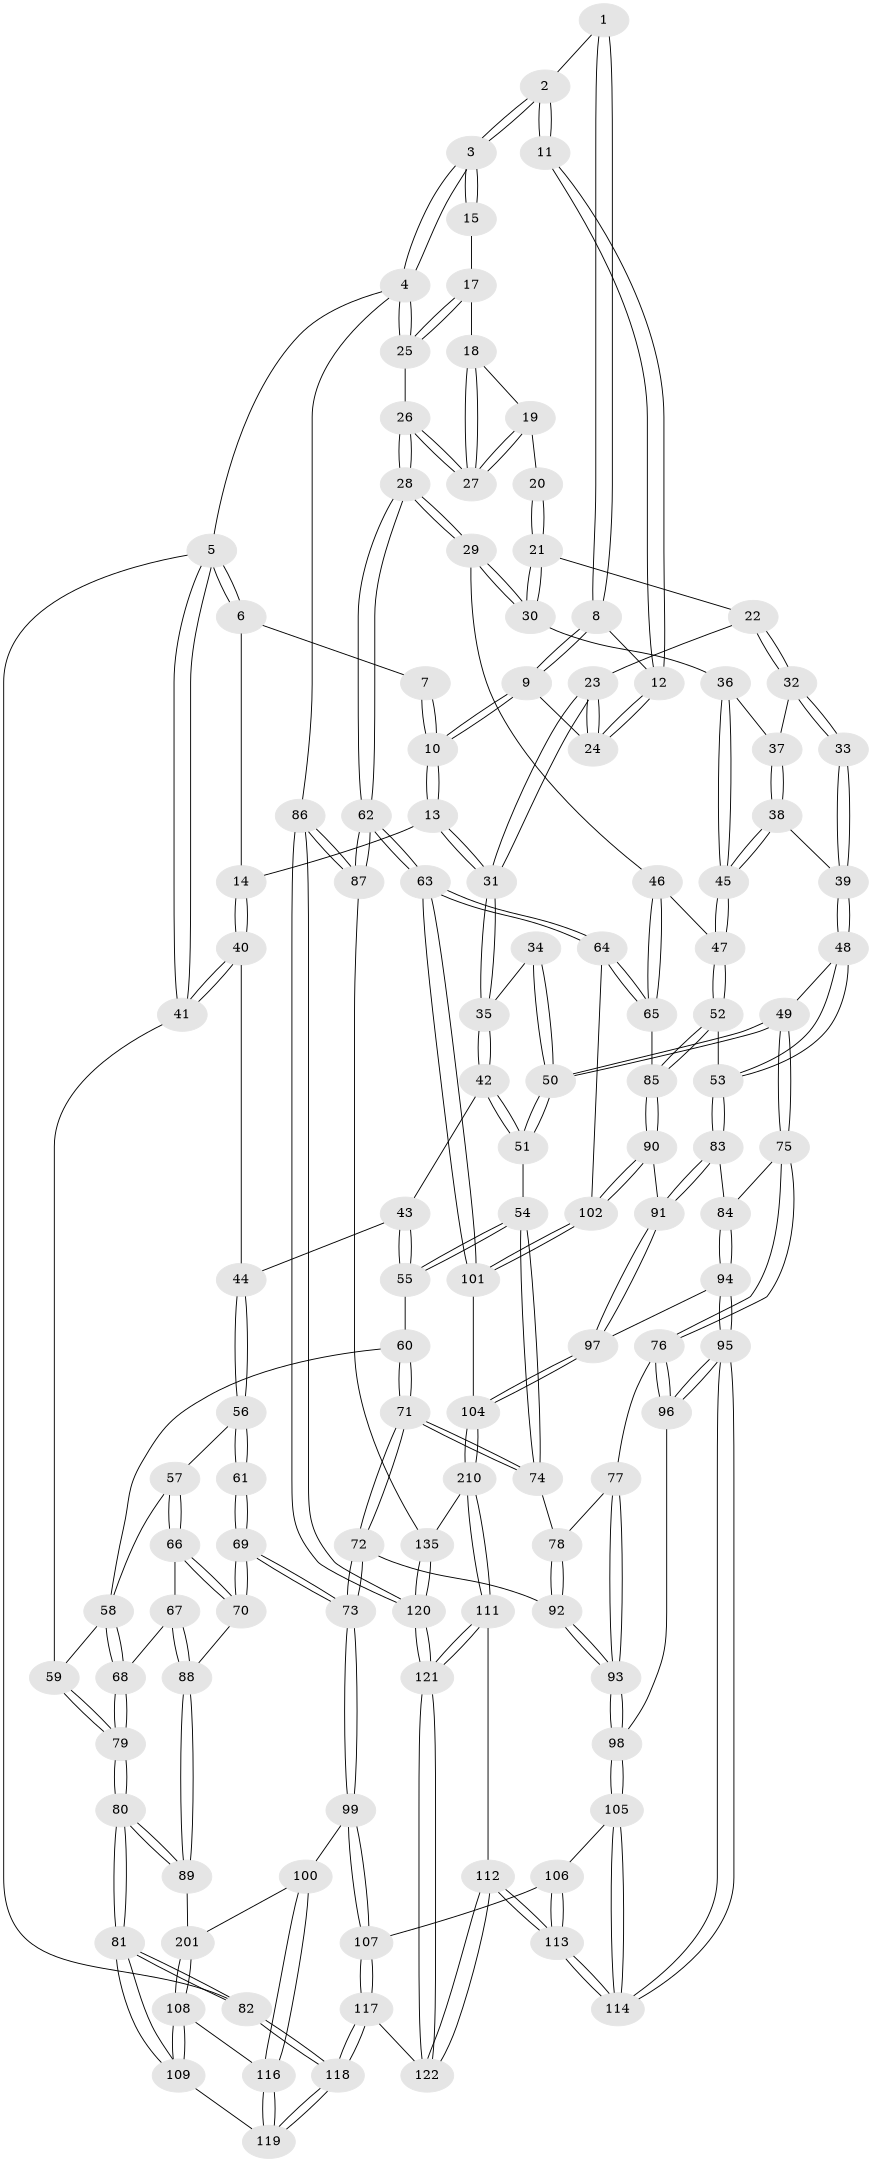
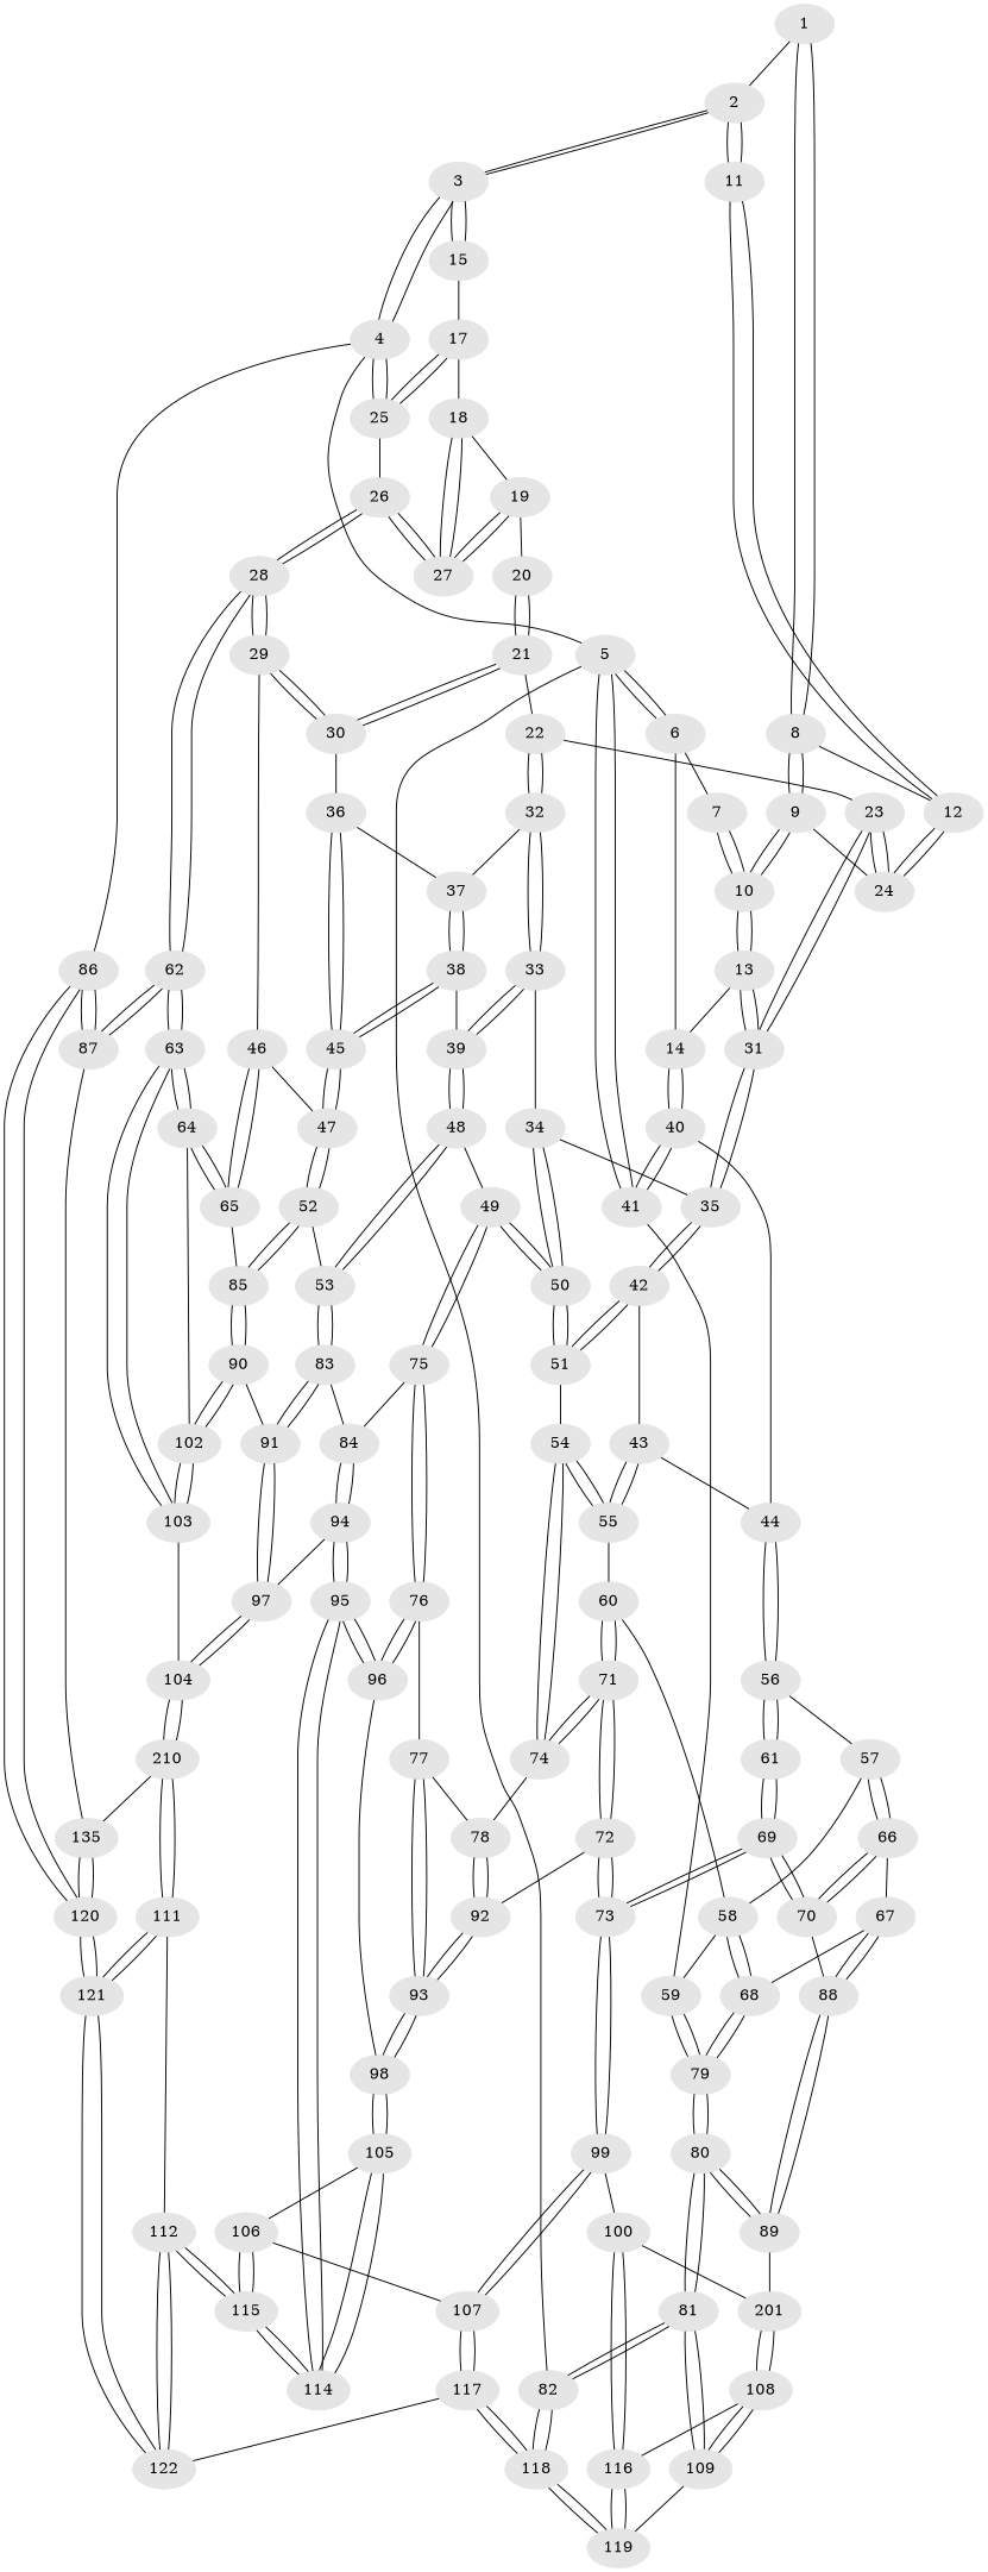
  graph {
    node [color=gray90 style=filled]
    1
    2
    8
    3
    11
    9
    12
    4
    15
    5
    25
    86
    17
    6
    41
    82
    26
    87
    120
    7
    14
    59
    118
    10
    40
    13
    24
    31
    35
    44
    18
    20
    21
    19
    27
    22
    30
    23
    32
    36
    33
    37
    28
    29
    62
    46
    63
    47
    65
    45
    42
    34
    39
    38
    50
    48
    51
    43
    49
    53
    56
    79
    55
    54
    60
    57
    61
    52
    85
    75
    83
    76
    84
    74
    90
    91
    78
    58
    71
    66
    69
    68
    67
    70
    80
    72
    73
    64
-   103 [label=101]
+   103
    n90 [label=135]
    102
    104
    88
    89
    99
    92
    93
    100
    107
    77
    96
    94
    98
    81
    109
    n106 [label=201]
    119
    97
    95
    121
    108
    105
    114
    n114 [label=210]
    106
    116
    117
    111
-   113
+   113 [label=115]
    122
    112
    1 -- 2
    1 -- 8
    1 -- 8
    2 -- 3
    2 -- 3
    2 -- 11
    2 -- 11
    8 -- 9
    8 -- 9
    8 -- 12
    3 -- 4
    3 -- 4
    3 -- 15
    3 -- 15
    11 -- 12
    11 -- 12
    9 -- 10
    9 -- 10
    9 -- 24
    12 -- 24
    12 -- 24
    4 -- 5
    4 -- 25
    4 -- 25
    4 -- 86
    15 -- 17
    5 -- 6
    5 -- 6
    5 -- 41
    5 -- 41
    5 -- 82
    25 -- 26
    86 -- 87
    86 -- 87
    86 -- 120
    86 -- 120
    17 -- 25
    17 -- 25
    17 -- 18
    6 -- 7
    6 -- 14
    41 -- 59
    82 -- 118
    82 -- 118
    26 -- 27
    26 -- 27
    26 -- 28
    26 -- 28
    87 -- n90
    120 -- 121
    120 -- 121
    7 -- 10
    7 -- 10
    14 -- 40
    14 -- 40
    59 -- 79
    59 -- 79
    118 -- 119
    118 -- 119
    10 -- 13
    10 -- 13
    40 -- 41
    40 -- 41
    40 -- 44
    13 -- 14
    13 -- 31
    13 -- 31
    31 -- 35
    31 -- 35
    35 -- 42
    35 -- 42
    44 -- 56
    44 -- 56
    18 -- 19
    18 -- 27
    18 -- 27
    20 -- 21
    20 -- 21
    21 -- 22
    21 -- 30
    21 -- 30
    19 -- 20
    19 -- 27
    19 -- 27
    22 -- 23
    22 -- 32
    22 -- 32
    30 -- 36
    23 -- 24
    23 -- 24
    23 -- 31
    23 -- 31
    32 -- 33
    32 -- 33
    32 -- 37
    36 -- 37
    36 -- 45
    36 -- 45
+   33 -- 34
    33 -- 39
    33 -- 39
    37 -- 38
    37 -- 38
    28 -- 29
    28 -- 29
    28 -- 62
    28 -- 62
    29 -- 30
    29 -- 30
    29 -- 46
    62 -- 87
    62 -- 87
    62 -- 63
    62 -- 63
    46 -- 47
    46 -- 65
    46 -- 65
    63 -- 64
    63 -- 64
    63 -- 103
    63 -- 103
    47 -- 52
    47 -- 52
    65 -- 85
    45 -- 47
    45 -- 47
    42 -- 51
    42 -- 51
    42 -- 43
    34 -- 35
    34 -- 50
    34 -- 50
    39 -- 48
    39 -- 48
    38 -- 45
    38 -- 45
    38 -- 39
    50 -- 51
    50 -- 51
    48 -- 49
    48 -- 53
    48 -- 53
    51 -- 54
    43 -- 44
    43 -- 55
    43 -- 55
    49 -- 50
    49 -- 50
    49 -- 75
    49 -- 75
    53 -- 83
    53 -- 83
    56 -- 57
    56 -- 61
    56 -- 61
    79 -- 80
    79 -- 80
    55 -- 60
    54 -- 55
    54 -- 55
    54 -- 74
    54 -- 74
    60 -- 58
    60 -- 71
    60 -- 71
    57 -- 58
    57 -- 66
    57 -- 66
    61 -- 69
    61 -- 69
    52 -- 53
    52 -- 85
    52 -- 85
    85 -- 90
    85 -- 90
    75 -- 76
    75 -- 76
    75 -- 84
    83 -- 84
    83 -- 91
    83 -- 91
    76 -- 77
    76 -- 96
    76 -- 96
    84 -- 94
    84 -- 94
    74 -- 78
    90 -- 91
    90 -- 102
    90 -- 102
    91 -- 97
    91 -- 97
    78 -- 92
    78 -- 92
    58 -- 59
    58 -- 68
    58 -- 68
    71 -- 74
    71 -- 74
    71 -- 72
    71 -- 72
    66 -- 67
    66 -- 70
    66 -- 70
    69 -- 70
    69 -- 70
    69 -- 73
    69 -- 73
    68 -- 79
    68 -- 79
    67 -- 68
    67 -- 88
    67 -- 88
    70 -- 88
    80 -- 89
    80 -- 89
    80 -- 81
    80 -- 81
    72 -- 73
    72 -- 73
    72 -- 92
    73 -- 99
    73 -- 99
    64 -- 65
    64 -- 65
    64 -- 102
    103 -- 104
    n90 -- 120
    n90 -- 120
    102 -- 103
    102 -- 103
    104 -- n114
    104 -- n114
    88 -- 89
    88 -- 89
    89 -- n106
    99 -- 100
    99 -- 107
    99 -- 107
    92 -- 93
    92 -- 93
    93 -- 98
    93 -- 98
    100 -- n106
    100 -- 116
    100 -- 116
    107 -- 117
    107 -- 117
    77 -- 78
    77 -- 93
    77 -- 93
    96 -- 98
    94 -- 97
    94 -- 95
    94 -- 95
    98 -- 105
    98 -- 105
    81 -- 82
    81 -- 82
    81 -- 109
    81 -- 109
    109 -- 119
    n106 -- 108
    n106 -- 108
    97 -- 104
    97 -- 104
    95 -- 96
    95 -- 96
    95 -- 114
    95 -- 114
    121 -- 122
    121 -- 122
    108 -- 109
    108 -- 109
    108 -- 116
    105 -- 114
    105 -- 114
    105 -- 106
    n114 -- n90
    n114 -- 111
    n114 -- 111
    106 -- 107
    106 -- 113
    106 -- 113
    116 -- 119
    116 -- 119
    117 -- 118
    117 -- 118
    117 -- 122
    111 -- 121
    111 -- 121
    111 -- 112
    113 -- 114
    113 -- 114
    112 -- 113
    112 -- 113
    112 -- 122
    112 -- 122
  }
